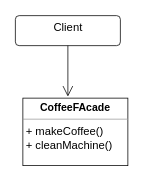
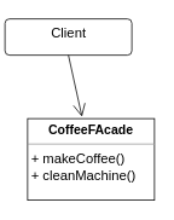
  <mxCell id="0" />
  <mxCell id="1" parent="0" />
- <mxCell id="2" value="&lt;font style=&quot;font-size: 15px&quot;&gt;Client&lt;/font&gt;" style="html=1;align=center;verticalAlign=top;rounded=1;absoluteArcSize=1;arcSize=10;dashed=0;" vertex="1" parent="1"><mxGeometry x="20" y="20" width="140" height="40" as="geometry" /></mxCell>
+ <mxCell id="2" value="&lt;font style=&quot;font-size: 15px&quot;&gt;Client&lt;/font&gt;" style="html=1;align=center;verticalAlign=top;rounded=1;absoluteArcSize=1;arcSize=10;dashed=0;" vertex="1" parent="1"><mxGeometry x="5" y="20" width="140" height="40" as="geometry" /></mxCell>
  <mxCell id="3" value="&lt;p style=&quot;margin: 4px 0px 0px ; text-align: center ; font-size: 14px&quot;&gt;&lt;b&gt;&lt;font style=&quot;font-size: 14px&quot;&gt;CoffeeFAcade&lt;/font&gt;&lt;/b&gt;&lt;/p&gt;&lt;hr size=&quot;1&quot; style=&quot;font-size: 14px&quot;&gt;&lt;div style=&quot;height: 2px&quot;&gt;&lt;font style=&quot;font-size: 15px&quot;&gt;&amp;nbsp;+ makeCoffee()&lt;/font&gt;&lt;/div&gt;&lt;div style=&quot;height: 2px&quot;&gt;&lt;font style=&quot;font-size: 15px&quot;&gt;&lt;br&gt;&lt;/font&gt;&lt;/div&gt;&lt;div style=&quot;height: 2px&quot;&gt;&lt;font style=&quot;font-size: 15px&quot;&gt;&lt;br&gt;&lt;/font&gt;&lt;/div&gt;&lt;div style=&quot;height: 2px&quot;&gt;&lt;font style=&quot;font-size: 15px&quot;&gt;&lt;br&gt;&lt;/font&gt;&lt;/div&gt;&lt;div style=&quot;height: 2px&quot;&gt;&lt;font style=&quot;font-size: 15px&quot;&gt;&lt;br&gt;&lt;/font&gt;&lt;/div&gt;&lt;div style=&quot;height: 2px&quot;&gt;&lt;font style=&quot;font-size: 15px&quot;&gt;&lt;br&gt;&lt;/font&gt;&lt;/div&gt;&lt;div style=&quot;height: 2px&quot;&gt;&lt;font style=&quot;font-size: 15px&quot;&gt;&lt;br&gt;&lt;/font&gt;&lt;/div&gt;&lt;div style=&quot;height: 2px&quot;&gt;&lt;font style=&quot;font-size: 15px&quot;&gt;&lt;br&gt;&lt;/font&gt;&lt;/div&gt;&lt;div style=&quot;height: 2px&quot;&gt;&lt;font style=&quot;font-size: 15px&quot;&gt;&lt;br&gt;&lt;/font&gt;&lt;/div&gt;&lt;div style=&quot;height: 2px&quot;&gt;&lt;font style=&quot;font-size: 15px&quot;&gt;&amp;nbsp;+ cleanMachine()&lt;/font&gt;&lt;/div&gt;" style="verticalAlign=top;align=left;overflow=fill;fontSize=12;fontFamily=Helvetica;html=1;" vertex="1" parent="1"><mxGeometry x="30" y="130" width="140" height="90" as="geometry" /></mxCell>
  <mxCell id="4" value="" style="endArrow=open;endFill=1;endSize=12;html=1;exitX=0.5;exitY=1;exitDx=0;exitDy=0;" edge="1" parent="1" source="2"><mxGeometry width="160" relative="1" as="geometry"><mxPoint x="20" y="90" as="sourcePoint" /><mxPoint x="90" y="128" as="targetPoint" /></mxGeometry></mxCell>
